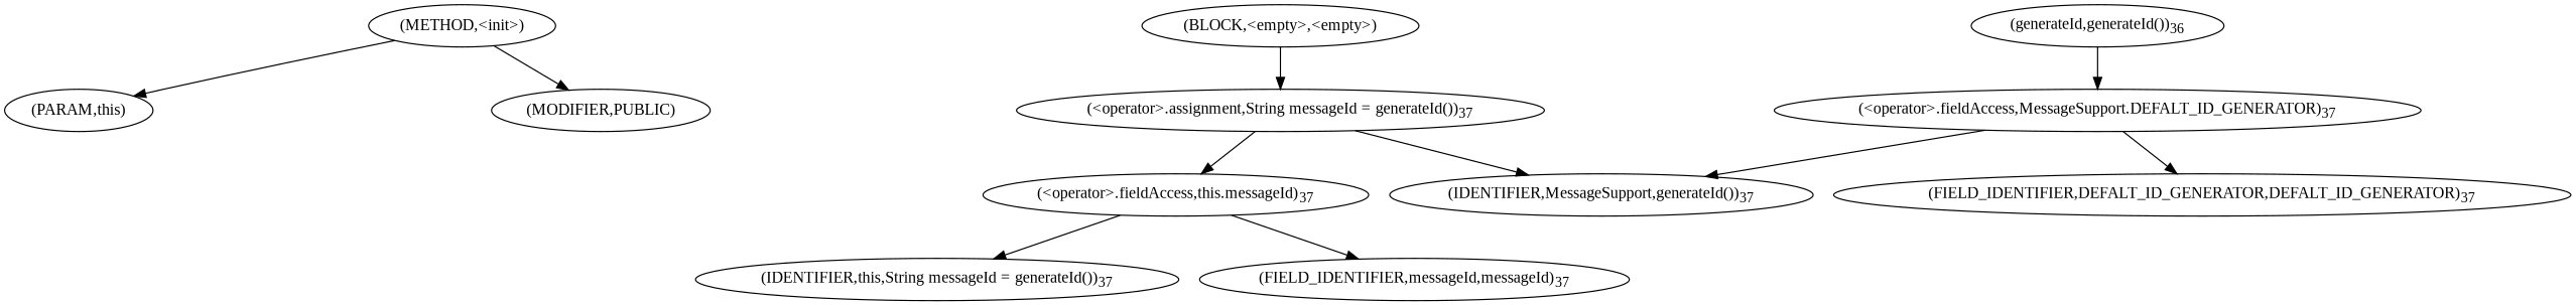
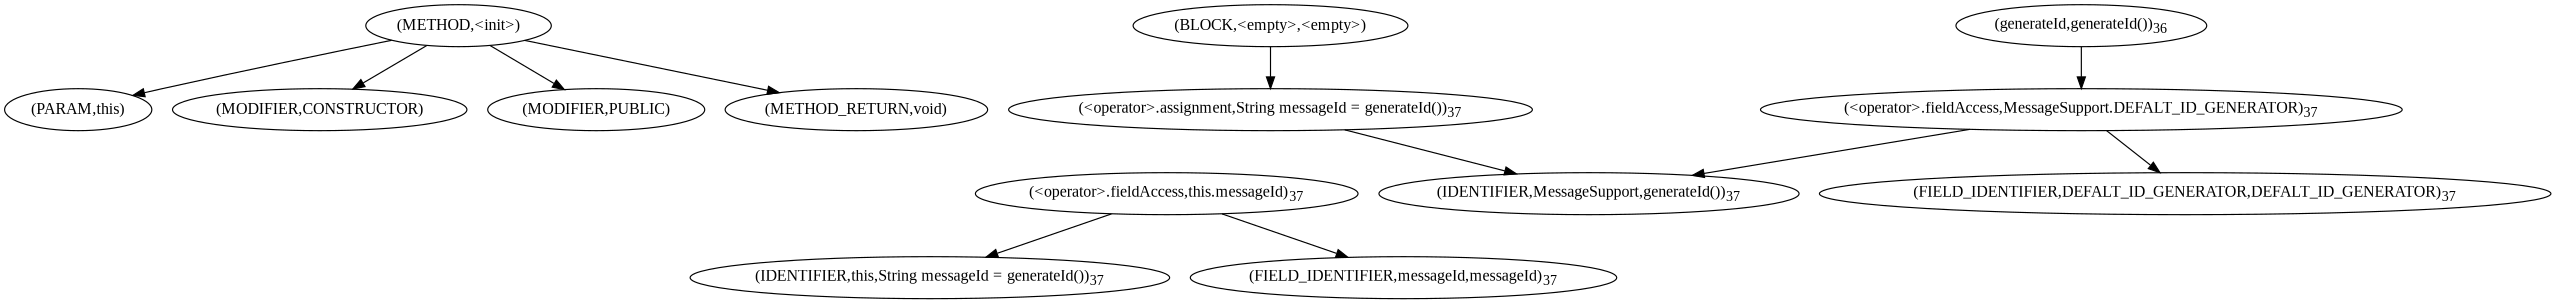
  digraph {
    fontname="Liberation Serif"
    node [fontname="Liberation Serif"]
    edge [fontname="Liberation Serif"]
    n1 [label=<(METHOD,&lt;init&gt;)>]
    n2 [label=<(PARAM,this)>]
+   n3 [label=<(MODIFIER,CONSTRUCTOR)>]
    n4 [label=<(MODIFIER,PUBLIC)>]
+   n5 [label=<(METHOD_RETURN,void)>]
    n6 [label=<(BLOCK,&lt;empty&gt;,&lt;empty&gt;)>]
    n7 [label=<(&lt;operator&gt;.assignment,String messageId = generateId())<SUB>37</SUB>>]
    n8 [label=<(&lt;operator&gt;.fieldAccess,this.messageId)<SUB>37</SUB>>]
    n9 [label=<(IDENTIFIER,MessageSupport,generateId())<SUB>37</SUB>>]
    n10 [label=<(IDENTIFIER,this,String messageId = generateId())<SUB>37</SUB>>]
    n11 [label=<(FIELD_IDENTIFIER,messageId,messageId)<SUB>37</SUB>>]
    n12 [label=<(generateId,generateId())<SUB>36</SUB>>]
    n13 [label=<(&lt;operator&gt;.fieldAccess,MessageSupport.DEFALT_ID_GENERATOR)<SUB>37</SUB>>]
    n14 [label=<(FIELD_IDENTIFIER,DEFALT_ID_GENERATOR,DEFALT_ID_GENERATOR)<SUB>37</SUB>>]
    n1 -> n2
+   n1 -> n3
    n1 -> n4
+   n1 -> n5
    n6 -> n7
-   n7 -> n8
    n7 -> n9
    n8 -> n10
    n8 -> n11
    n12 -> n13
    n13 -> n9
    n13 -> n14
  }
